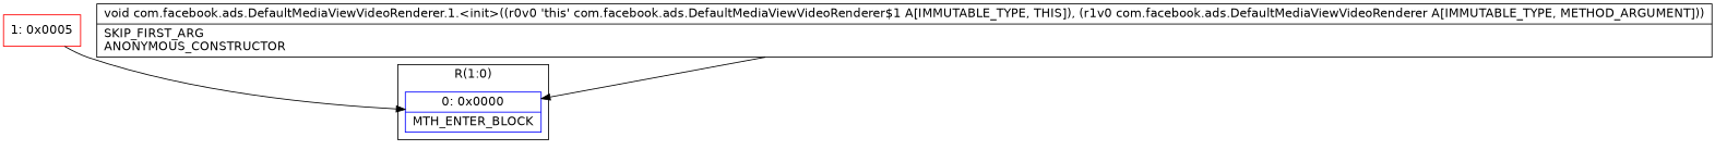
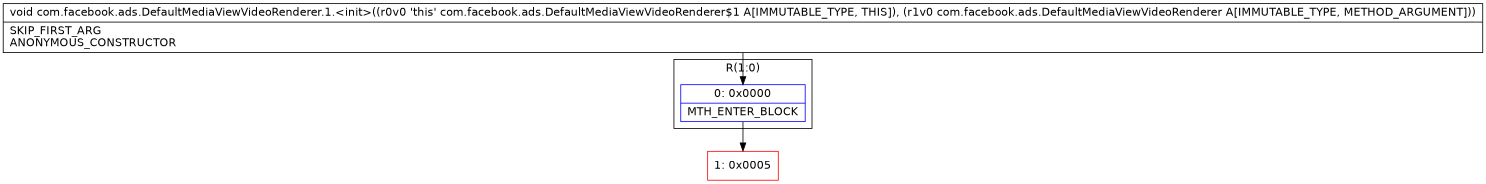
  digraph {
    fontname="DejaVu Sans"
    node [shape=record fontname="DejaVu Sans"]
    edge [fontname="DejaVu Sans"]
    n1 [color=blue label="{0\:\ 0x0000|MTH_ENTER_BLOCK\l}"]
    n2 [color=red label="{1\:\ 0x0005}"]
    n3 [label="{void com.facebook.ads.DefaultMediaViewVideoRenderer.1.\<init\>((r0v0 'this' com.facebook.ads.DefaultMediaViewVideoRenderer$1 A[IMMUTABLE_TYPE, THIS]), (r1v0 com.facebook.ads.DefaultMediaViewVideoRenderer A[IMMUTABLE_TYPE, METHOD_ARGUMENT]))  | SKIP_FIRST_ARG\lANONYMOUS_CONSTRUCTOR\l}"]
    subgraph cluster_1 {
      label="R(1:0)"
      n1
    }
-   n2 -> n1
+   n1 -> n2
    n3 -> n1
  }
